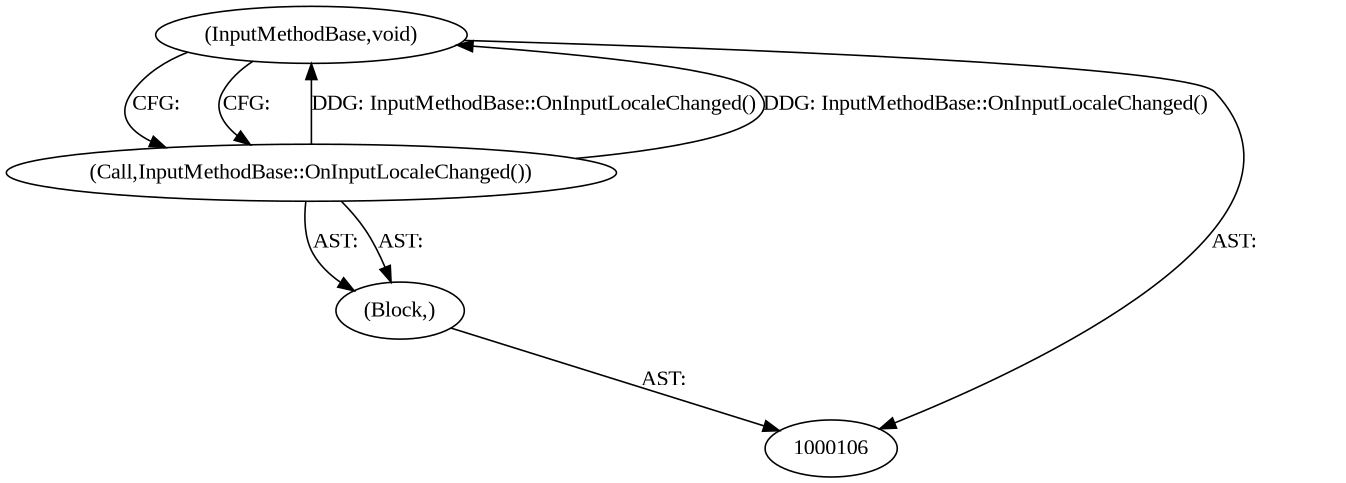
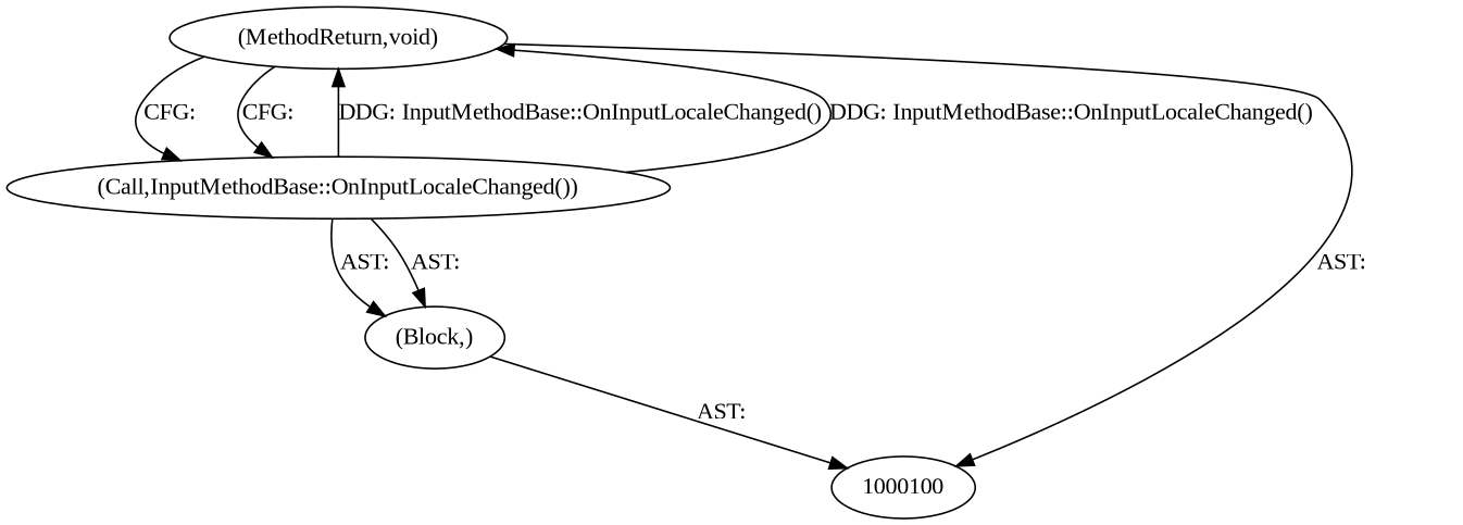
  digraph {
    fontname="Liberation Serif"
    node [fontname="Liberation Serif"]
    edge [fontname="Liberation Serif"]
-   n1 [label="(InputMethodBase,void)"]
+   n1 [label="(MethodReturn,void)"]
    n2 [label="(Call,InputMethodBase::OnInputLocaleChanged())"]
-   1000100 [label=1000106]
+   1000100
    n4 [label="(Block,)"]
    n1 -> n2 [label="CFG: "]
    n1 -> n2 [label="CFG: "]
    n1 -> 1000100 [label="AST: "]
    n2 -> n1 [label="DDG: InputMethodBase::OnInputLocaleChanged()"]
    n2 -> n1 [label="DDG: InputMethodBase::OnInputLocaleChanged()"]
    n2 -> n4 [label="AST: "]
    n2 -> n4 [label="AST: "]
    n4 -> 1000100 [label="AST: "]
  }
